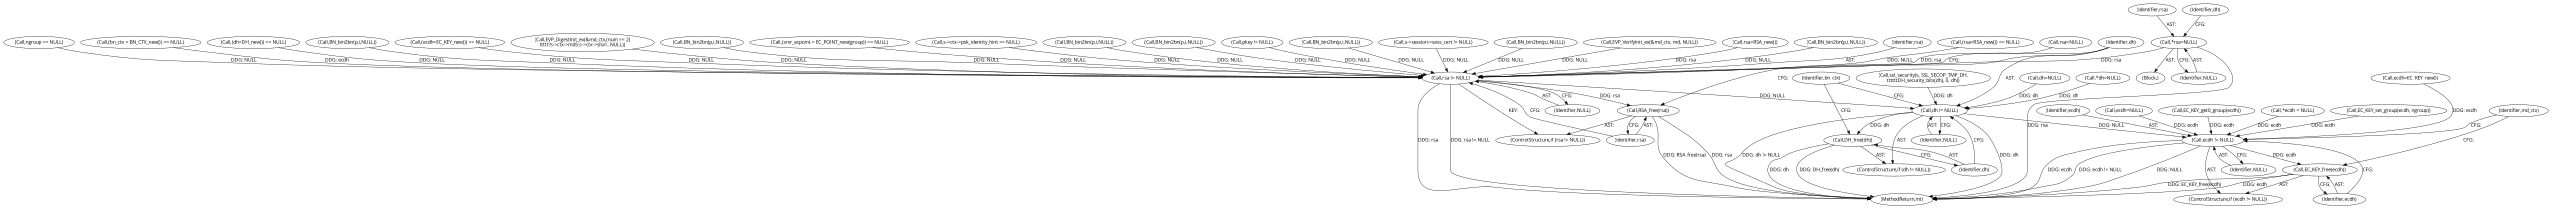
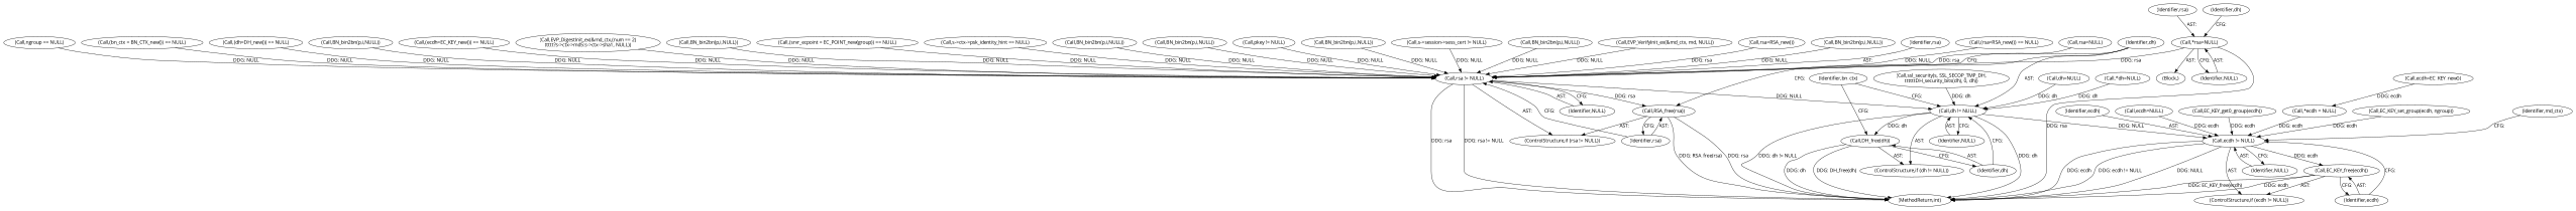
  digraph {
    fontname="Open Sans"
    node [fontname="Open Sans"]
    edge [fontname="Open Sans"]
    n1 [label="(Call,*rsa=NULL)"]
    n2 [label="(Call,rsa != NULL)"]
    n3 [label="(Block,)"]
    n4 [label="(Identifier,NULL)"]
    n5 [label="(MethodReturn,int)"]
    n6 [label="(Call,RSA_free(rsa))"]
    n7 [label="(Call,dh != NULL)"]
    n8 [label="(ControlStructure,if (rsa != NULL))"]
    n9 [label="(Identifier,NULL)"]
    n10 [label="(Identifier,rsa)"]
    n11 [label="(Call,DH_free(dh))"]
    n12 [label="(Call,ecdh != NULL)"]
    n13 [label="(ControlStructure,if (dh != NULL))"]
    n14 [label="(Identifier,NULL)"]
    n15 [label="(Identifier,dh)"]
    n16 [label="(Call,EC_KEY_free(ecdh))"]
    n17 [label="(Identifier,NULL)"]
    n18 [label="(ControlStructure,if (ecdh != NULL))"]
    n19 [label="(Identifier,ecdh)"]
    n20 [label="(Call,rsa=NULL)"]
    n21 [label="(Call,ngroup == NULL)"]
    n22 [label="(Call,(bn_ctx = BN_CTX_new()) == NULL)"]
    n23 [label="(Call,ecdh=EC_KEY_new())"]
    n24 [label="(Call,EC_KEY_set_group(ecdh, ngroup))"]
    n25 [label="(Call,(dh=DH_new()) == NULL)"]
    n26 [label="(Call,BN_bin2bn(p,i,NULL))"]
    n27 [label="(Identifier,rsa)"]
    n28 [label="(Identifier,bn_ctx)"]
    n29 [label="(Call,(ecdh=EC_KEY_new()) == NULL)"]
    n30 [label="(Call,EVP_DigestInit_ex(&md_ctx,(num == 2)\n\t\t\t\t\t?s->ctx->md5:s->ctx->sha1, NULL))"]
    n31 [label="(Identifier,md_ctx)"]
    n32 [label="(Identifier,dh)"]
    n33 [label="(Identifier,dh)"]
    n34 [label="(Call,BN_bin2bn(p,i,NULL))"]
    n35 [label="(Call,(srvr_ecpoint = EC_POINT_new(group)) == NULL)"]
    n36 [label="(Call,dh=NULL)"]
    n37 [label="(Call,s->ctx->psk_identity_hint == NULL)"]
    n38 [label="(Call,BN_bin2bn(p,i,NULL))"]
    n39 [label="(Call,BN_bin2bn(p,i,NULL))"]
    n40 [label="(Identifier,ecdh)"]
    n41 [label="(Call,pkey != NULL)"]
    n42 [label="(Call,BN_bin2bn(p,i,NULL))"]
    n43 [label="(Call,*dh=NULL)"]
    n44 [label="(Call,s->session->sess_cert != NULL)"]
    n45 [label="(Call,BN_bin2bn(p,i,NULL))"]
    n46 [label="(Call,ecdh=NULL)"]
    n47 [label="(Call,EC_KEY_get0_group(ecdh))"]
    n48 [label="(Call,ssl_security(s, SSL_SECOP_TMP_DH,\n\t\t\t\t\t\tDH_security_bits(dh), 0, dh))"]
    n49 [label="(Call,EVP_VerifyInit_ex(&md_ctx, md, NULL))"]
    n50 [label="(Call,rsa=RSA_new())"]
    n51 [label="(Call,BN_bin2bn(p,i,NULL))"]
    n52 [label="(Call,*ecdh = NULL)"]
    n53 [label="(Identifier,rsa)"]
    n54 [label="(Call,(rsa=RSA_new()) == NULL)"]
    n1 -> n2 [label="DDG: rsa"]
    n1 -> n3 [label="AST: "]
    n1 -> n4 [label="CFG: "]
    n1 -> n5 [label="DDG: rsa"]
    n2 -> n5 [label="DDG: rsa != NULL"]
    n2 -> n5 [label="DDG: rsa"]
    n2 -> n6 [label="DDG: rsa"]
    n2 -> n7 [label="DDG: NULL"]
-   n2 -> n8 [label="KEY: "]
+   n2 -> n8 [label="AST: "]
    n2 -> n9 [label="CFG: "]
    n4 -> n1 [label="AST: "]
    n6 -> n5 [label="DDG: rsa"]
    n6 -> n5 [label="DDG: RSA_free(rsa)"]
    n6 -> n8 [label="AST: "]
    n6 -> n10 [label="CFG: "]
    n7 -> n5 [label="DDG: dh != NULL"]
    n7 -> n5 [label="DDG: dh"]
    n7 -> n11 [label="DDG: dh"]
    n7 -> n12 [label="DDG: NULL"]
    n7 -> n13 [label="AST: "]
    n7 -> n14 [label="CFG: "]
    n9 -> n2 [label="AST: "]
    n10 -> n2 [label="CFG: "]
    n10 -> n6 [label="AST: "]
    n11 -> n5 [label="DDG: dh"]
    n11 -> n5 [label="DDG: DH_free(dh)"]
    n11 -> n13 [label="AST: "]
    n11 -> n15 [label="CFG: "]
    n12 -> n5 [label="DDG: NULL"]
    n12 -> n5 [label="DDG: ecdh"]
    n12 -> n5 [label="DDG: ecdh != NULL"]
    n12 -> n16 [label="DDG: ecdh"]
    n12 -> n17 [label="CFG: "]
    n12 -> n18 [label="AST: "]
    n14 -> n7 [label="AST: "]
    n15 -> n7 [label="CFG: "]
    n15 -> n11 [label="AST: "]
    n16 -> n5 [label="DDG: EC_KEY_free(ecdh)"]
    n16 -> n5 [label="DDG: ecdh"]
    n16 -> n18 [label="AST: "]
    n16 -> n19 [label="CFG: "]
    n17 -> n12 [label="AST: "]
    n19 -> n12 [label="CFG: "]
    n19 -> n16 [label="AST: "]
    n20 -> n2 [label="DDG: rsa"]
    n21 -> n2 [label="DDG: NULL"]
-   n22 -> n2 [label="DDG: ecdh"]
-   n23 -> n12 [label="DDG: ecdh"]
+   n22 -> n2 [label="DDG: NULL"]
+   n23 -> n52 [label="DDG: ecdh"]
    n24 -> n12 [label="DDG: ecdh"]
    n25 -> n2 [label="DDG: NULL"]
    n26 -> n2 [label="DDG: NULL"]
    n27 -> n1 [label="AST: "]
    n28 -> n7 [label="CFG: "]
    n28 -> n11 [label="CFG: "]
    n29 -> n2 [label="DDG: NULL"]
    n30 -> n2 [label="DDG: NULL"]
    n31 -> n12 [label="CFG: "]
-   n31 -> n16 [label="CFG: "]
    n32 -> n2 [label="CFG: "]
    n32 -> n6 [label="CFG: "]
    n32 -> n7 [label="AST: "]
    n33 -> n1 [label="CFG: "]
    n34 -> n2 [label="DDG: NULL"]
    n35 -> n2 [label="DDG: NULL"]
    n36 -> n7 [label="DDG: dh"]
    n37 -> n2 [label="DDG: NULL"]
    n38 -> n2 [label="DDG: NULL"]
    n39 -> n2 [label="DDG: NULL"]
    n40 -> n12 [label="AST: "]
    n41 -> n2 [label="DDG: NULL"]
    n42 -> n2 [label="DDG: NULL"]
    n43 -> n7 [label="DDG: dh"]
    n44 -> n2 [label="DDG: NULL"]
    n45 -> n2 [label="DDG: NULL"]
    n46 -> n12 [label="DDG: ecdh"]
    n47 -> n12 [label="DDG: ecdh"]
    n48 -> n7 [label="DDG: dh"]
    n49 -> n2 [label="DDG: NULL"]
    n50 -> n2 [label="DDG: rsa"]
    n51 -> n2 [label="DDG: NULL"]
    n52 -> n12 [label="DDG: ecdh"]
    n53 -> n2 [label="AST: "]
    n54 -> n2 [label="DDG: NULL"]
  }
